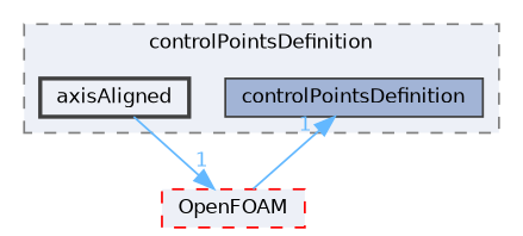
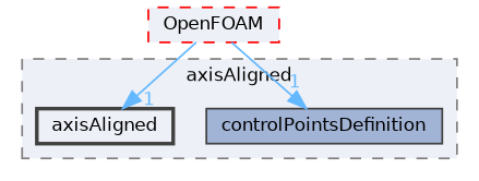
  digraph {
    compound=true
    node [color=grey25 fillcolor="#edf0f7" fontname=Helvetica fontsize=10 shape=box]
    edge [color=steelblue1 fontcolor=steelblue1 fontname=Helvetica fontsize=10 headlabel=1 labeldistance=1.5 labelfontname=Helvetica labelfontsize=10]
    n1 [fillcolor="#a2b4d6" height=0.2 label=controlPointsDefinition style=filled width=0.4]
    n2 [height=0.2 label=axisAligned style="filled,bold" width=0.4]
    n3 [color=red height=0.2 label=OpenFOAM style="filled,dashed" width=0.4]
    subgraph cluster_1 {
      bgcolor="#edf0f7"
      fontname=Helvetica
      fontsize=10
-     label=controlPointsDefinition
+     label=axisAligned
      pencolor=grey50
      style="filled,dashed"
      n1
      n2
    }
-   n2 -> n3
+   n3 -> n2
    n3 -> n1
  }
